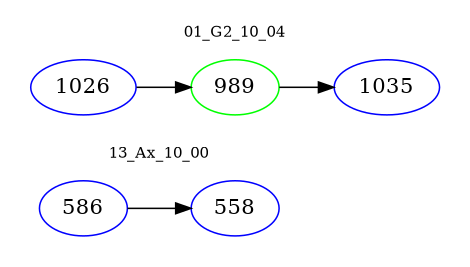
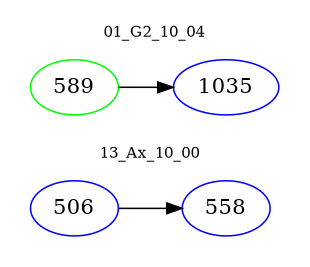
  digraph {
    rankdir=LR
    node [color=blue]
    edge [color=black]
-   n1 [label=586]
+   n1 [label=506]
    n2 [label=558]
-   n3 [label=1026]
-   n4 [color=green label=989]
+   n4 [color=green label=589]
    n5 [label=1035]
    subgraph cluster_1 {
      color=white
      fontsize=10
      label="13_Ax_10_00"
      n1
      n2
    }
    subgraph cluster_2 {
      color=white
      fontsize=10
      label="01_G2_10_04"
-     n3
      n4
      n5
    }
    n1 -> n2
-   n3 -> n4
    n4 -> n5
  }
